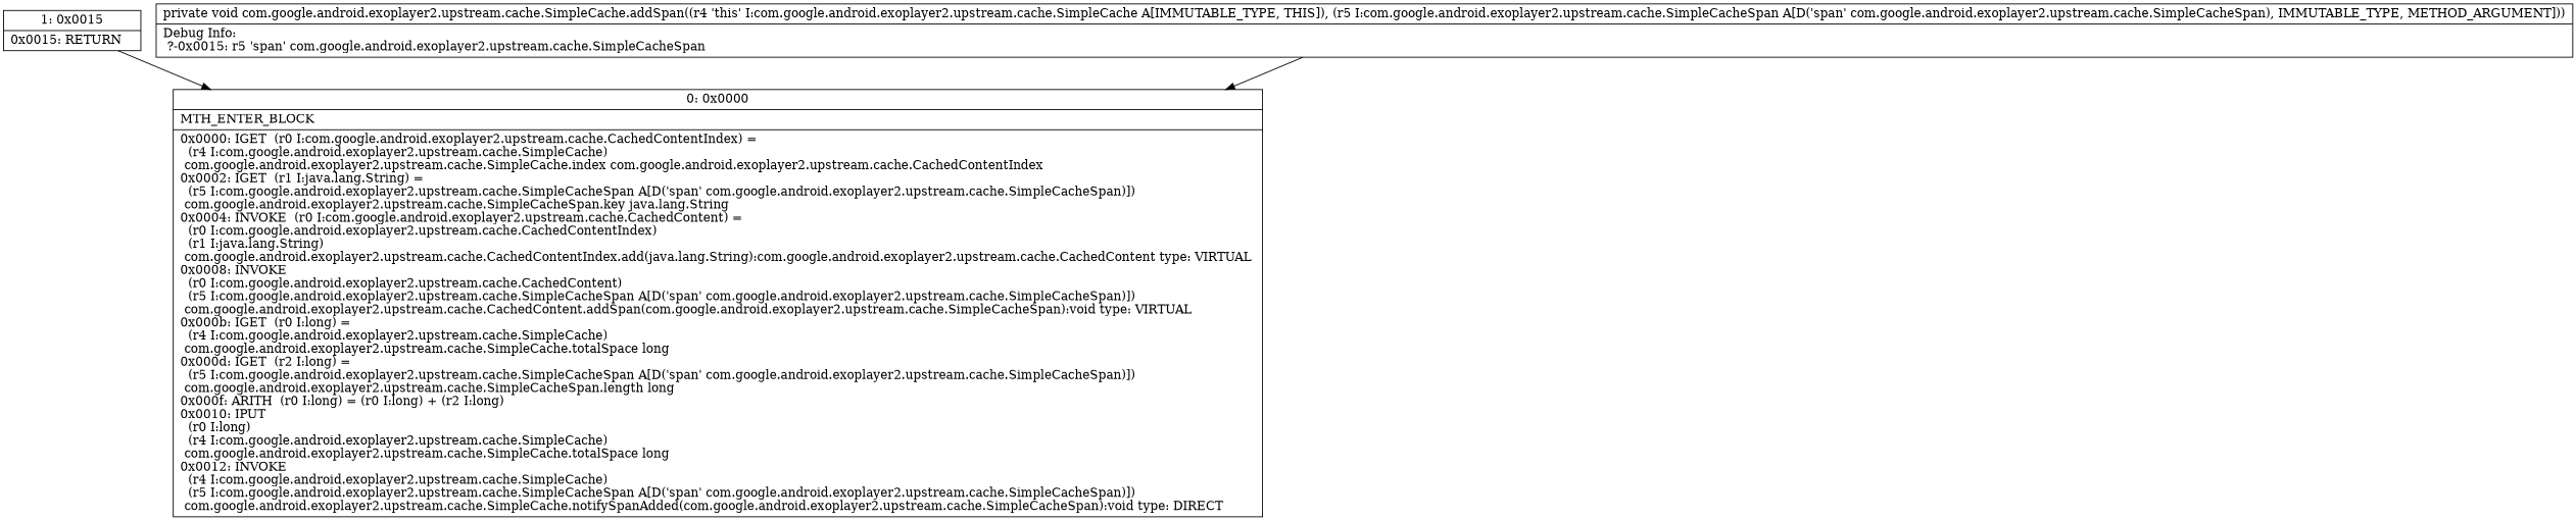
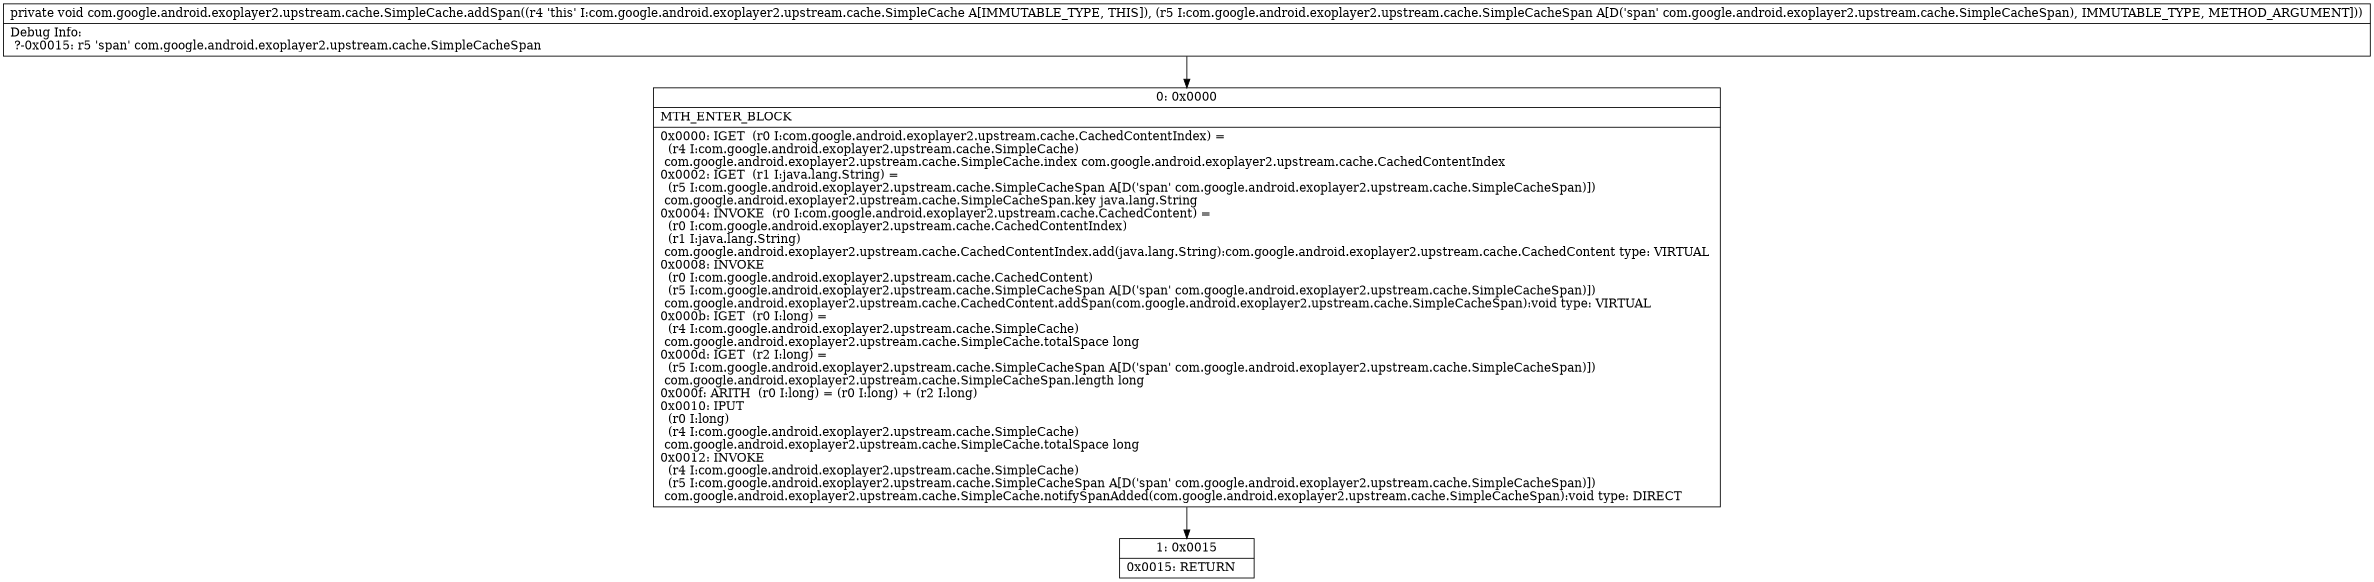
  digraph {
    node [shape=record]
    edge [color=black]
    n1 [label="{0\:\ 0x0000|MTH_ENTER_BLOCK\l|0x0000: IGET  (r0 I:com.google.android.exoplayer2.upstream.cache.CachedContentIndex) = \l  (r4 I:com.google.android.exoplayer2.upstream.cache.SimpleCache)\l com.google.android.exoplayer2.upstream.cache.SimpleCache.index com.google.android.exoplayer2.upstream.cache.CachedContentIndex \l0x0002: IGET  (r1 I:java.lang.String) = \l  (r5 I:com.google.android.exoplayer2.upstream.cache.SimpleCacheSpan A[D('span' com.google.android.exoplayer2.upstream.cache.SimpleCacheSpan)])\l com.google.android.exoplayer2.upstream.cache.SimpleCacheSpan.key java.lang.String \l0x0004: INVOKE  (r0 I:com.google.android.exoplayer2.upstream.cache.CachedContent) = \l  (r0 I:com.google.android.exoplayer2.upstream.cache.CachedContentIndex)\l  (r1 I:java.lang.String)\l com.google.android.exoplayer2.upstream.cache.CachedContentIndex.add(java.lang.String):com.google.android.exoplayer2.upstream.cache.CachedContent type: VIRTUAL \l0x0008: INVOKE  \l  (r0 I:com.google.android.exoplayer2.upstream.cache.CachedContent)\l  (r5 I:com.google.android.exoplayer2.upstream.cache.SimpleCacheSpan A[D('span' com.google.android.exoplayer2.upstream.cache.SimpleCacheSpan)])\l com.google.android.exoplayer2.upstream.cache.CachedContent.addSpan(com.google.android.exoplayer2.upstream.cache.SimpleCacheSpan):void type: VIRTUAL \l0x000b: IGET  (r0 I:long) = \l  (r4 I:com.google.android.exoplayer2.upstream.cache.SimpleCache)\l com.google.android.exoplayer2.upstream.cache.SimpleCache.totalSpace long \l0x000d: IGET  (r2 I:long) = \l  (r5 I:com.google.android.exoplayer2.upstream.cache.SimpleCacheSpan A[D('span' com.google.android.exoplayer2.upstream.cache.SimpleCacheSpan)])\l com.google.android.exoplayer2.upstream.cache.SimpleCacheSpan.length long \l0x000f: ARITH  (r0 I:long) = (r0 I:long) + (r2 I:long) \l0x0010: IPUT  \l  (r0 I:long)\l  (r4 I:com.google.android.exoplayer2.upstream.cache.SimpleCache)\l com.google.android.exoplayer2.upstream.cache.SimpleCache.totalSpace long \l0x0012: INVOKE  \l  (r4 I:com.google.android.exoplayer2.upstream.cache.SimpleCache)\l  (r5 I:com.google.android.exoplayer2.upstream.cache.SimpleCacheSpan A[D('span' com.google.android.exoplayer2.upstream.cache.SimpleCacheSpan)])\l com.google.android.exoplayer2.upstream.cache.SimpleCache.notifySpanAdded(com.google.android.exoplayer2.upstream.cache.SimpleCacheSpan):void type: DIRECT \l}"]
    n2 [label="{1\:\ 0x0015|0x0015: RETURN   \l}"]
    n3 [label="{private void com.google.android.exoplayer2.upstream.cache.SimpleCache.addSpan((r4 'this' I:com.google.android.exoplayer2.upstream.cache.SimpleCache A[IMMUTABLE_TYPE, THIS]), (r5 I:com.google.android.exoplayer2.upstream.cache.SimpleCacheSpan A[D('span' com.google.android.exoplayer2.upstream.cache.SimpleCacheSpan), IMMUTABLE_TYPE, METHOD_ARGUMENT]))  | Debug Info:\l  ?\-0x0015: r5 'span' com.google.android.exoplayer2.upstream.cache.SimpleCacheSpan\l}"]
-   n2 -> n1
+   n1 -> n2
    n3 -> n1
  }
